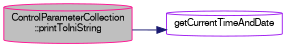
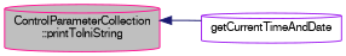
  digraph {
    rankdir=LR
    node [fontname=FreeSans fontsize=10 shape=cylinder style=filled]
    n1 [color=deeppink fillcolor=grey75 fontcolor=black height=0.2 label="ControlParameterCollection\l::printToIniString" width=0.4]
    n2 [color=purple fillcolor=white height=0.2 label=getCurrentTimeAndDate width=0.4]
-   n1 -> n2 [color=midnightblue fontname=FreeSans fontsize=10 labelfontname=FreeSans labelfontsize=10 style=solid]
+   n2 -> n1 [color=midnightblue fontname=FreeSans fontsize=10 labelfontname=FreeSans labelfontsize=10 style=solid]
  }
